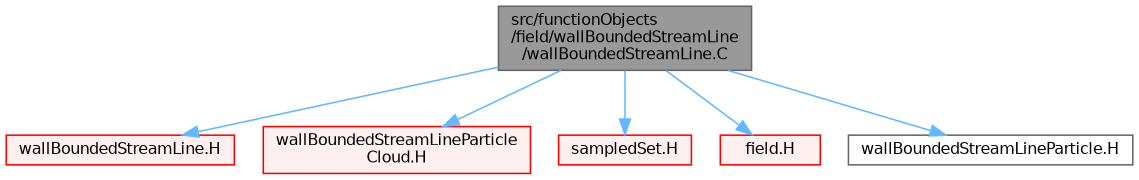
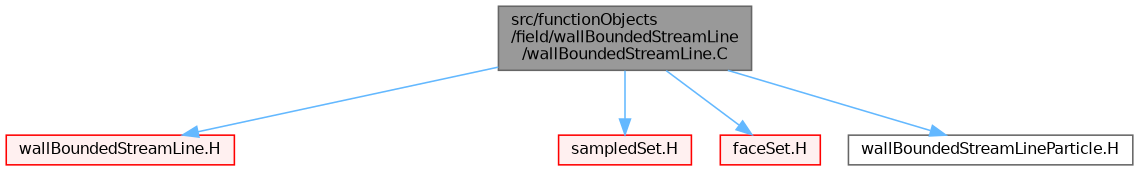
  digraph {
    node [color=red fillcolor="#FFF0F0" fontname=Helvetica fontsize=10 shape=box style=filled]
    edge [color=steelblue1 fontname=Helvetica fontsize=10 labelfontname=Helvetica labelfontsize=10 style=solid]
    n1 [color=gray40 fillcolor=grey60 fontcolor=black height=0.2 label="src/functionObjects\l/field/wallBoundedStreamLine\l/wallBoundedStreamLine.C" width=0.4]
    n2 [height=0.2 label="wallBoundedStreamLine.H" width=0.4]
-   n3 [height=0.2 label="wallBoundedStreamLineParticle\lCloud.H" width=0.4]
    n4 [height=0.2 label="sampledSet.H" width=0.4]
-   n5 [height=0.2 label="field.H" width=0.4]
+   n5 [height=0.2 label="faceSet.H" width=0.4]
    n6 [color=grey40 fillcolor=white height=0.2 label="wallBoundedStreamLineParticle.H" width=0.4]
    n1 -> n2
-   n1 -> n3
    n1 -> n4
    n1 -> n5
    n1 -> n6
  }
